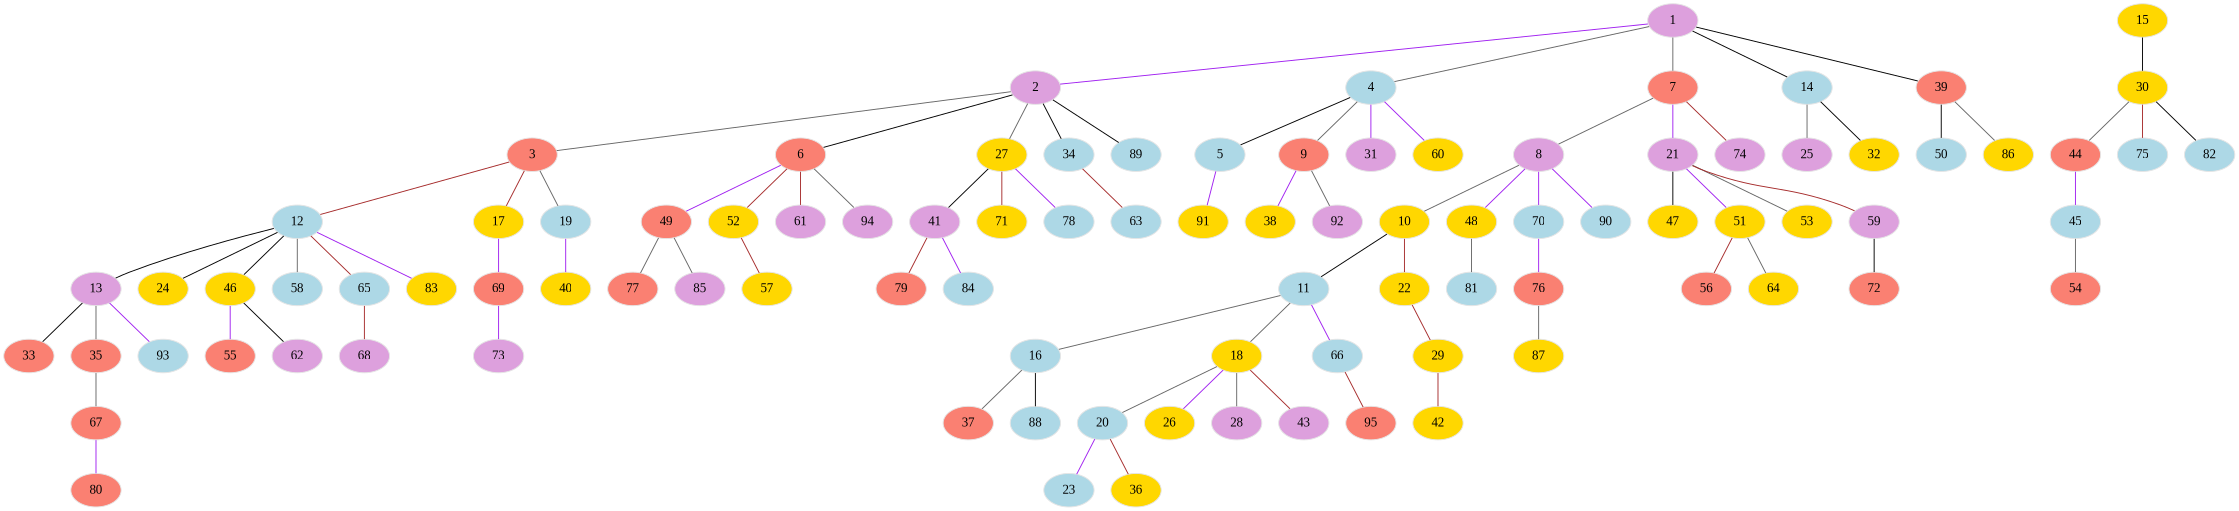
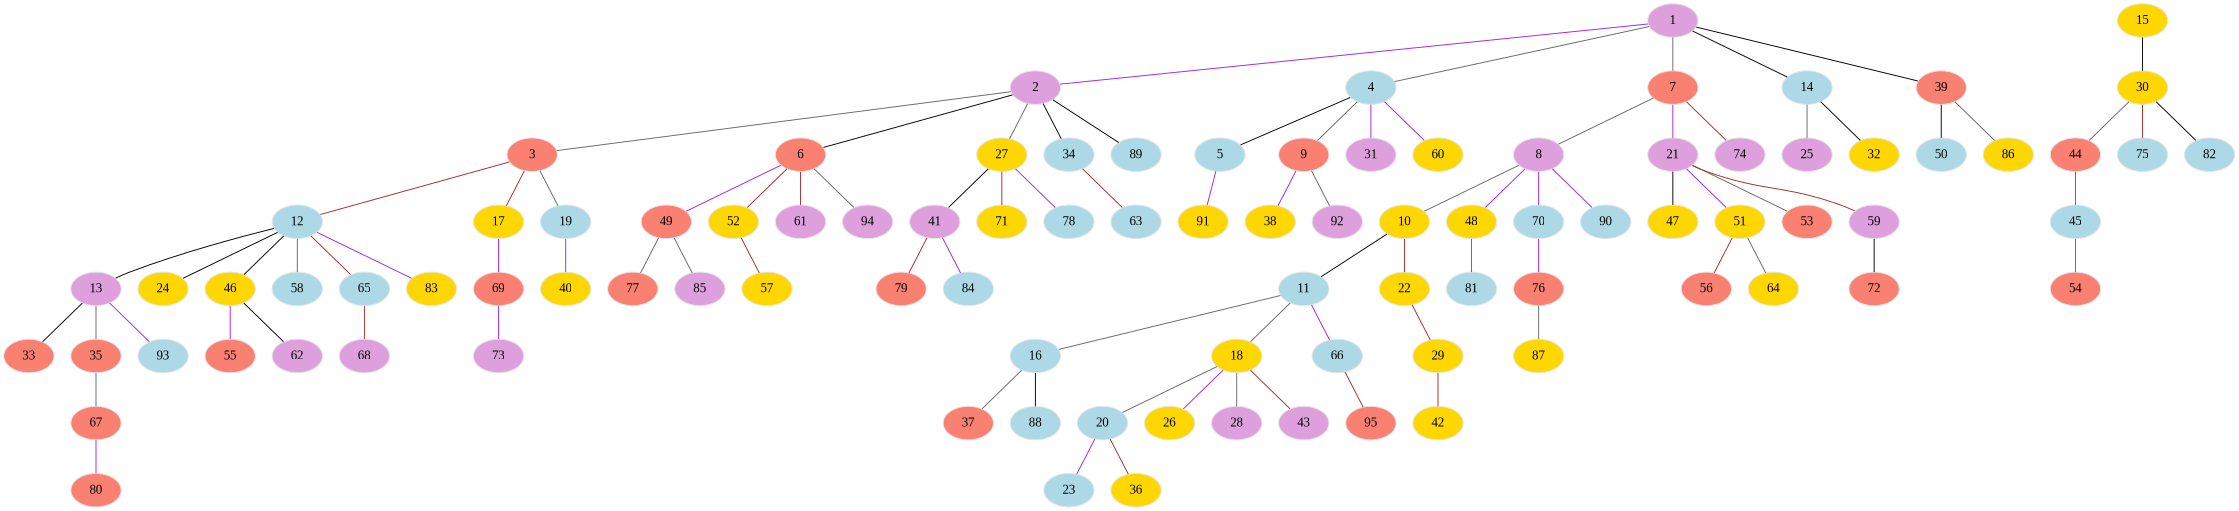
  graph {
    fontname="Liberation Serif"
    node [color=gray90 fillcolor=gold fontname="Liberation Serif" style=filled]
    edge [color=gray40 fontname="Liberation Serif"]
    1 [fillcolor=plum]
    2 [fillcolor=plum]
    4 [fillcolor=lightblue]
    7 [fillcolor=salmon]
    14 [fillcolor=lightblue]
    39 [fillcolor=salmon]
    3 [fillcolor=salmon]
    6 [fillcolor=salmon]
    27
    34 [fillcolor=lightblue]
    89 [fillcolor=lightblue]
    5 [fillcolor=lightblue]
    9 [fillcolor=salmon]
    31 [fillcolor=plum]
    60
    8 [fillcolor=plum]
    21 [fillcolor=plum]
    74 [fillcolor=plum]
    25 [fillcolor=plum]
    32
    50 [fillcolor=lightblue]
    86
    12 [fillcolor=lightblue]
    17
    19 [fillcolor=lightblue]
    49 [fillcolor=salmon]
    52
    61 [fillcolor=plum]
    94 [fillcolor=plum]
    41 [fillcolor=plum]
    71
    78 [fillcolor=lightblue]
    63 [fillcolor=lightblue]
    13 [fillcolor=plum]
    24
    46
    58 [fillcolor=lightblue]
    65 [fillcolor=lightblue]
    83
    69 [fillcolor=salmon]
    40
    91
    38
    92 [fillcolor=plum]
    77 [fillcolor=salmon]
    85 [fillcolor=plum]
    57
    10
    48
    70 [fillcolor=lightblue]
    90 [fillcolor=lightblue]
    47
    51
-   53
+   53 [fillcolor=salmon]
    59 [fillcolor=plum]
    11 [fillcolor=lightblue]
    22
    81 [fillcolor=lightblue]
    76 [fillcolor=salmon]
    15
    30
    16 [fillcolor=lightblue]
    18
    66 [fillcolor=lightblue]
    29
    37 [fillcolor=salmon]
    88 [fillcolor=lightblue]
    20 [fillcolor=lightblue]
    26
    28 [fillcolor=plum]
    43 [fillcolor=plum]
    95 [fillcolor=salmon]
    33 [fillcolor=salmon]
    35 [fillcolor=salmon]
    93 [fillcolor=lightblue]
    55 [fillcolor=salmon]
    62 [fillcolor=plum]
    68 [fillcolor=plum]
    67 [fillcolor=salmon]
    44 [fillcolor=salmon]
    75 [fillcolor=lightblue]
    82 [fillcolor=lightblue]
    73 [fillcolor=plum]
    23 [fillcolor=lightblue]
    36
    56 [fillcolor=salmon]
    64
    72 [fillcolor=salmon]
    42
    79 [fillcolor=salmon]
    84 [fillcolor=lightblue]
    45 [fillcolor=lightblue]
    80 [fillcolor=salmon]
    54 [fillcolor=salmon]
    87
    1 -- 2 [color=purple]
    1 -- 4
    1 -- 7
    1 -- 14 [color=black]
    1 -- 39 [color=black]
    2 -- 3
    2 -- 6 [color=black]
    2 -- 27
    2 -- 34 [color=black]
    2 -- 89 [color=black]
    4 -- 5 [color=black]
    4 -- 9
    4 -- 31 [color=purple]
    4 -- 60 [color=purple]
    7 -- 8
    7 -- 21 [color=purple]
    7 -- 74 [color=brown]
    14 -- 25
    14 -- 32 [color=black]
    39 -- 50 [color=black]
    39 -- 86
    3 -- 12 [color=brown]
    3 -- 17 [color=brown]
    3 -- 19
    6 -- 49 [color=purple]
    6 -- 52 [color=brown]
    6 -- 61 [color=brown]
    6 -- 94
    27 -- 41 [color=black]
    27 -- 71 [color=brown]
    27 -- 78 [color=purple]
    34 -- 63 [color=brown]
    5 -- 91 [color=purple]
    9 -- 38 [color=purple]
    9 -- 92
    8 -- 10
    8 -- 48 [color=purple]
    8 -- 70 [color=purple]
    8 -- 90 [color=purple]
    21 -- 47 [color=black]
    21 -- 51 [color=purple]
    21 -- 53
    21 -- 59 [color=brown]
    12 -- 13 [color=black]
    12 -- 24 [color=black]
    12 -- 46 [color=black]
    12 -- 58
    12 -- 65 [color=brown]
    12 -- 83 [color=purple]
    17 -- 69 [color=purple]
    19 -- 40 [color=purple]
    49 -- 77
    49 -- 85
    52 -- 57 [color=brown]
    41 -- 79 [color=brown]
    41 -- 84 [color=purple]
    13 -- 33 [color=black]
    13 -- 35
    13 -- 93 [color=purple]
    46 -- 55 [color=purple]
    46 -- 62 [color=black]
    65 -- 68 [color=brown]
    69 -- 73 [color=purple]
    10 -- 11 [color=black]
    10 -- 22 [color=brown]
    48 -- 81
    70 -- 76 [color=purple]
    51 -- 56 [color=brown]
    51 -- 64
    59 -- 72 [color=black]
    11 -- 16
    11 -- 18
    11 -- 66 [color=purple]
    22 -- 29 [color=brown]
    76 -- 87
    15 -- 30 [color=black]
    30 -- 44
    30 -- 75 [color=brown]
    30 -- 82 [color=black]
    16 -- 37
    16 -- 88 [color=black]
    18 -- 20
    18 -- 26 [color=purple]
    18 -- 28
    18 -- 43 [color=brown]
    66 -- 95 [color=brown]
    29 -- 42 [color=brown]
    20 -- 23 [color=purple]
    20 -- 36 [color=brown]
    35 -- 67
    67 -- 80 [color=purple]
    44 -- 45 [color=purple]
    45 -- 54
  }
